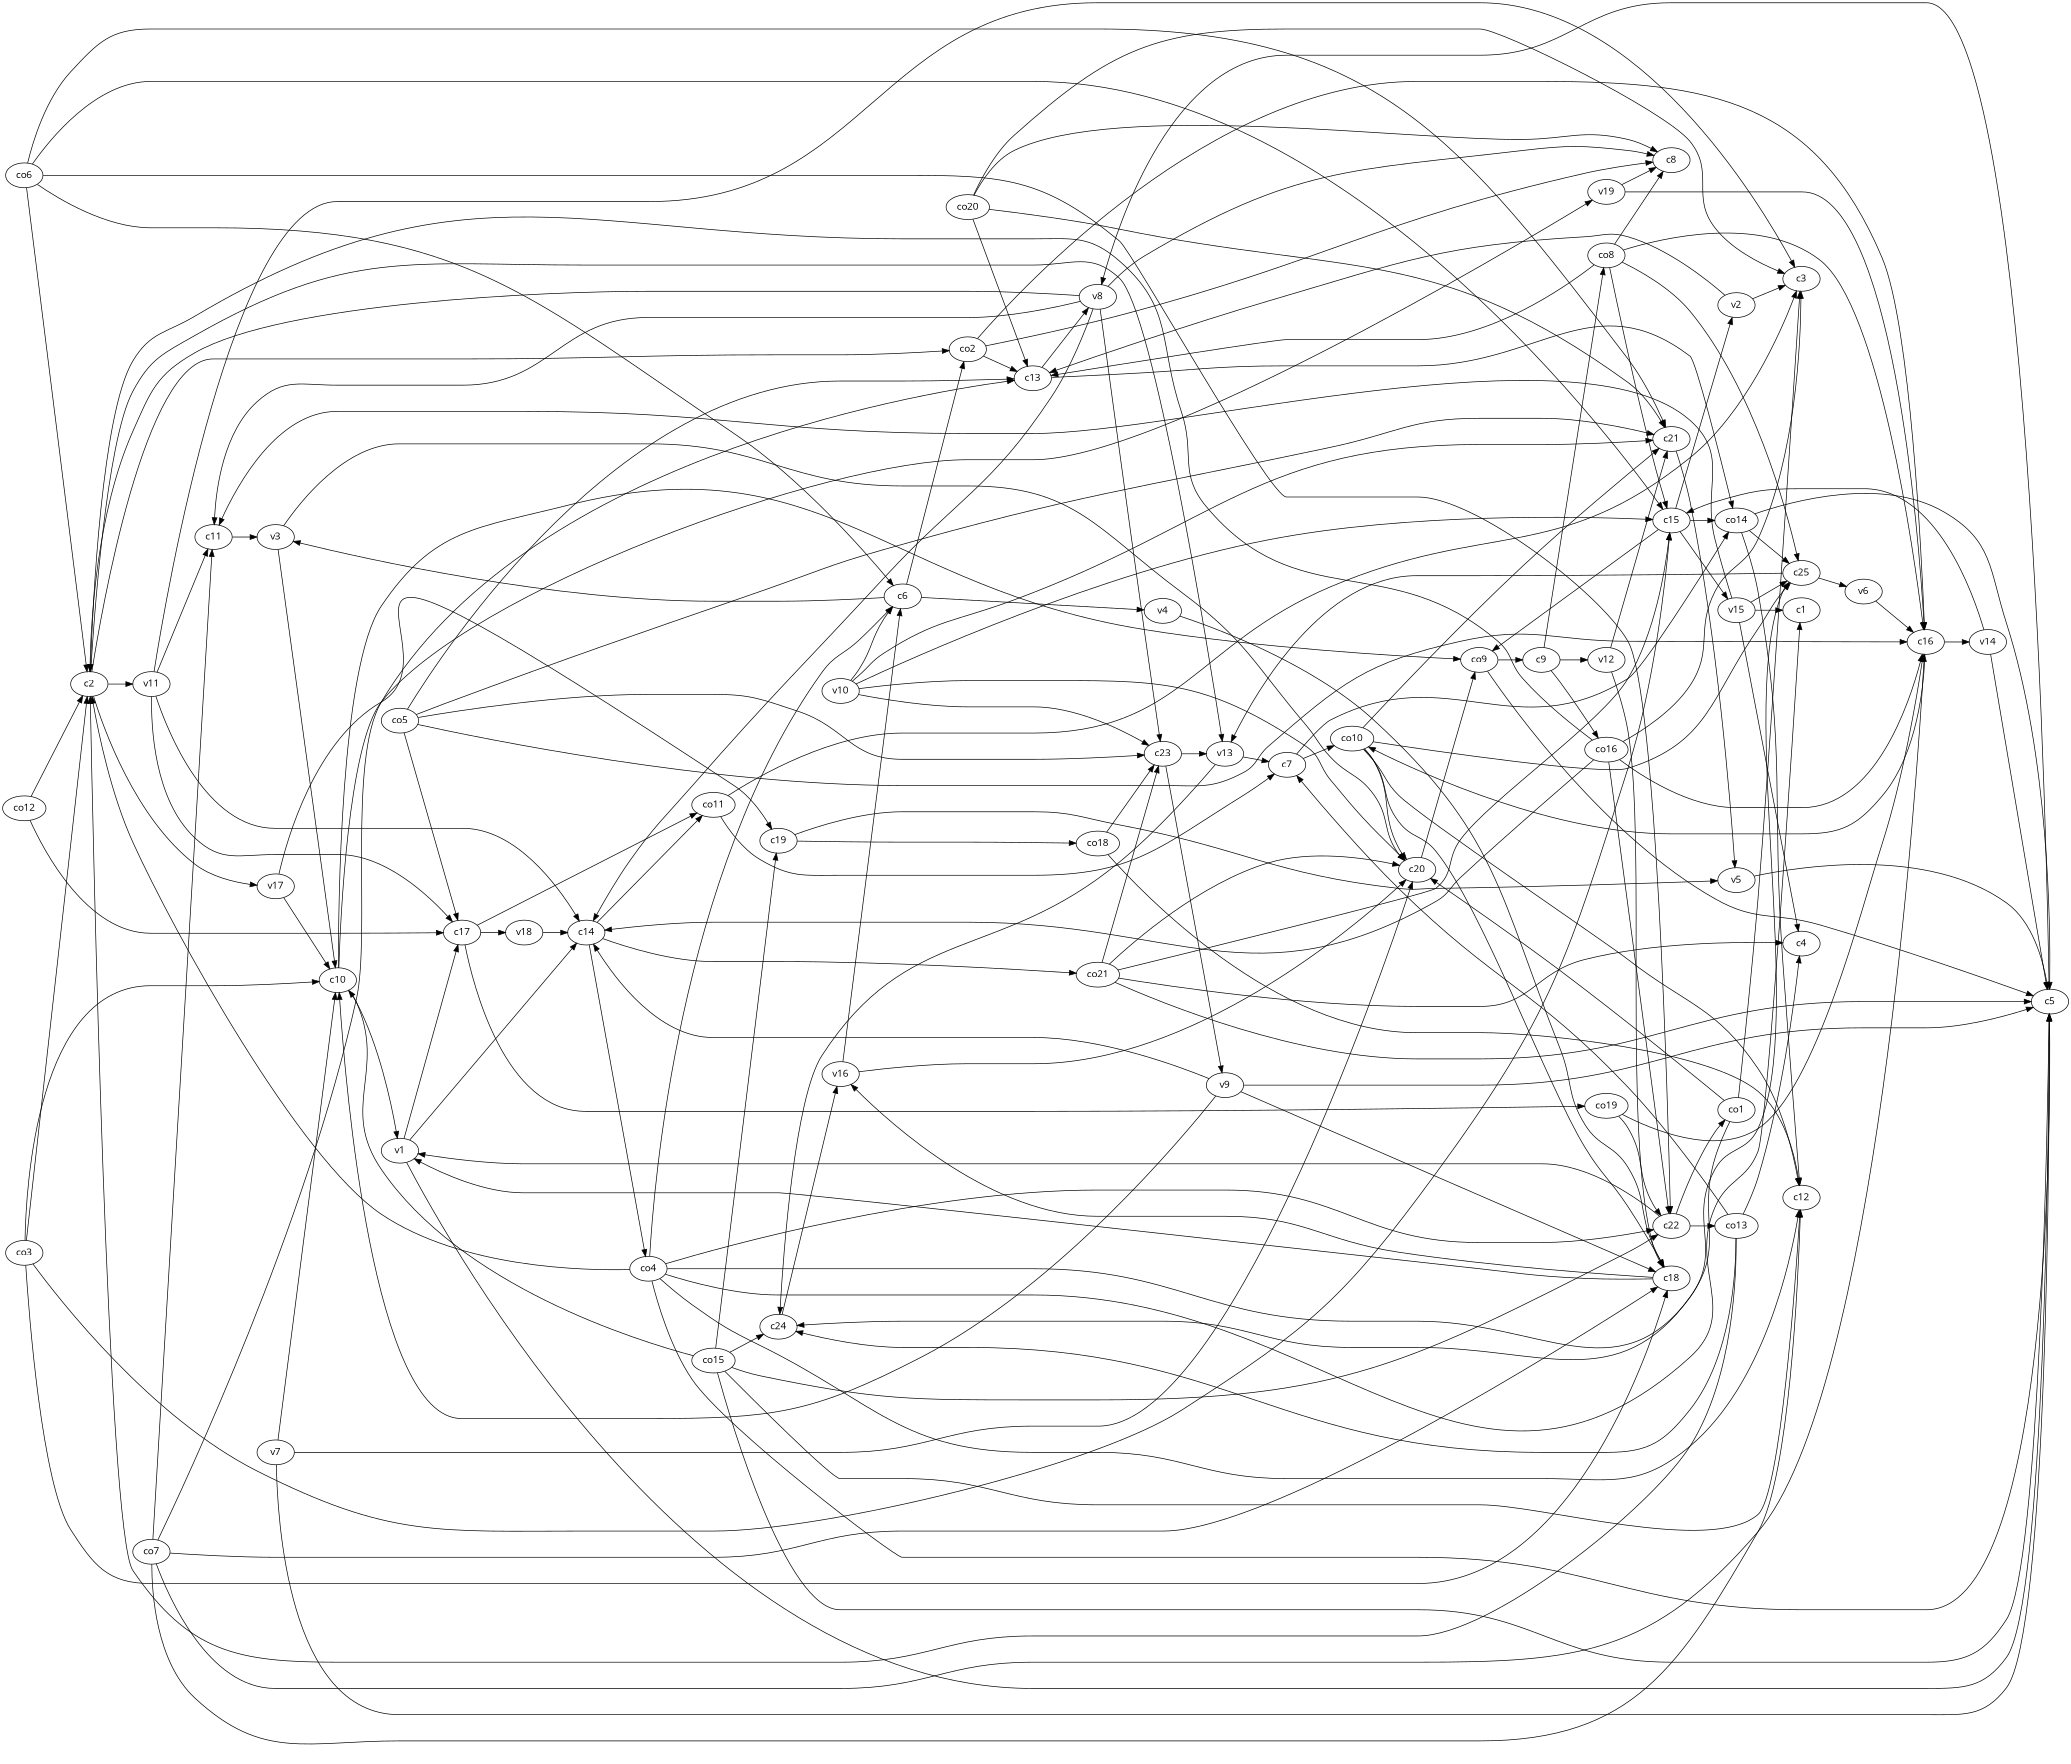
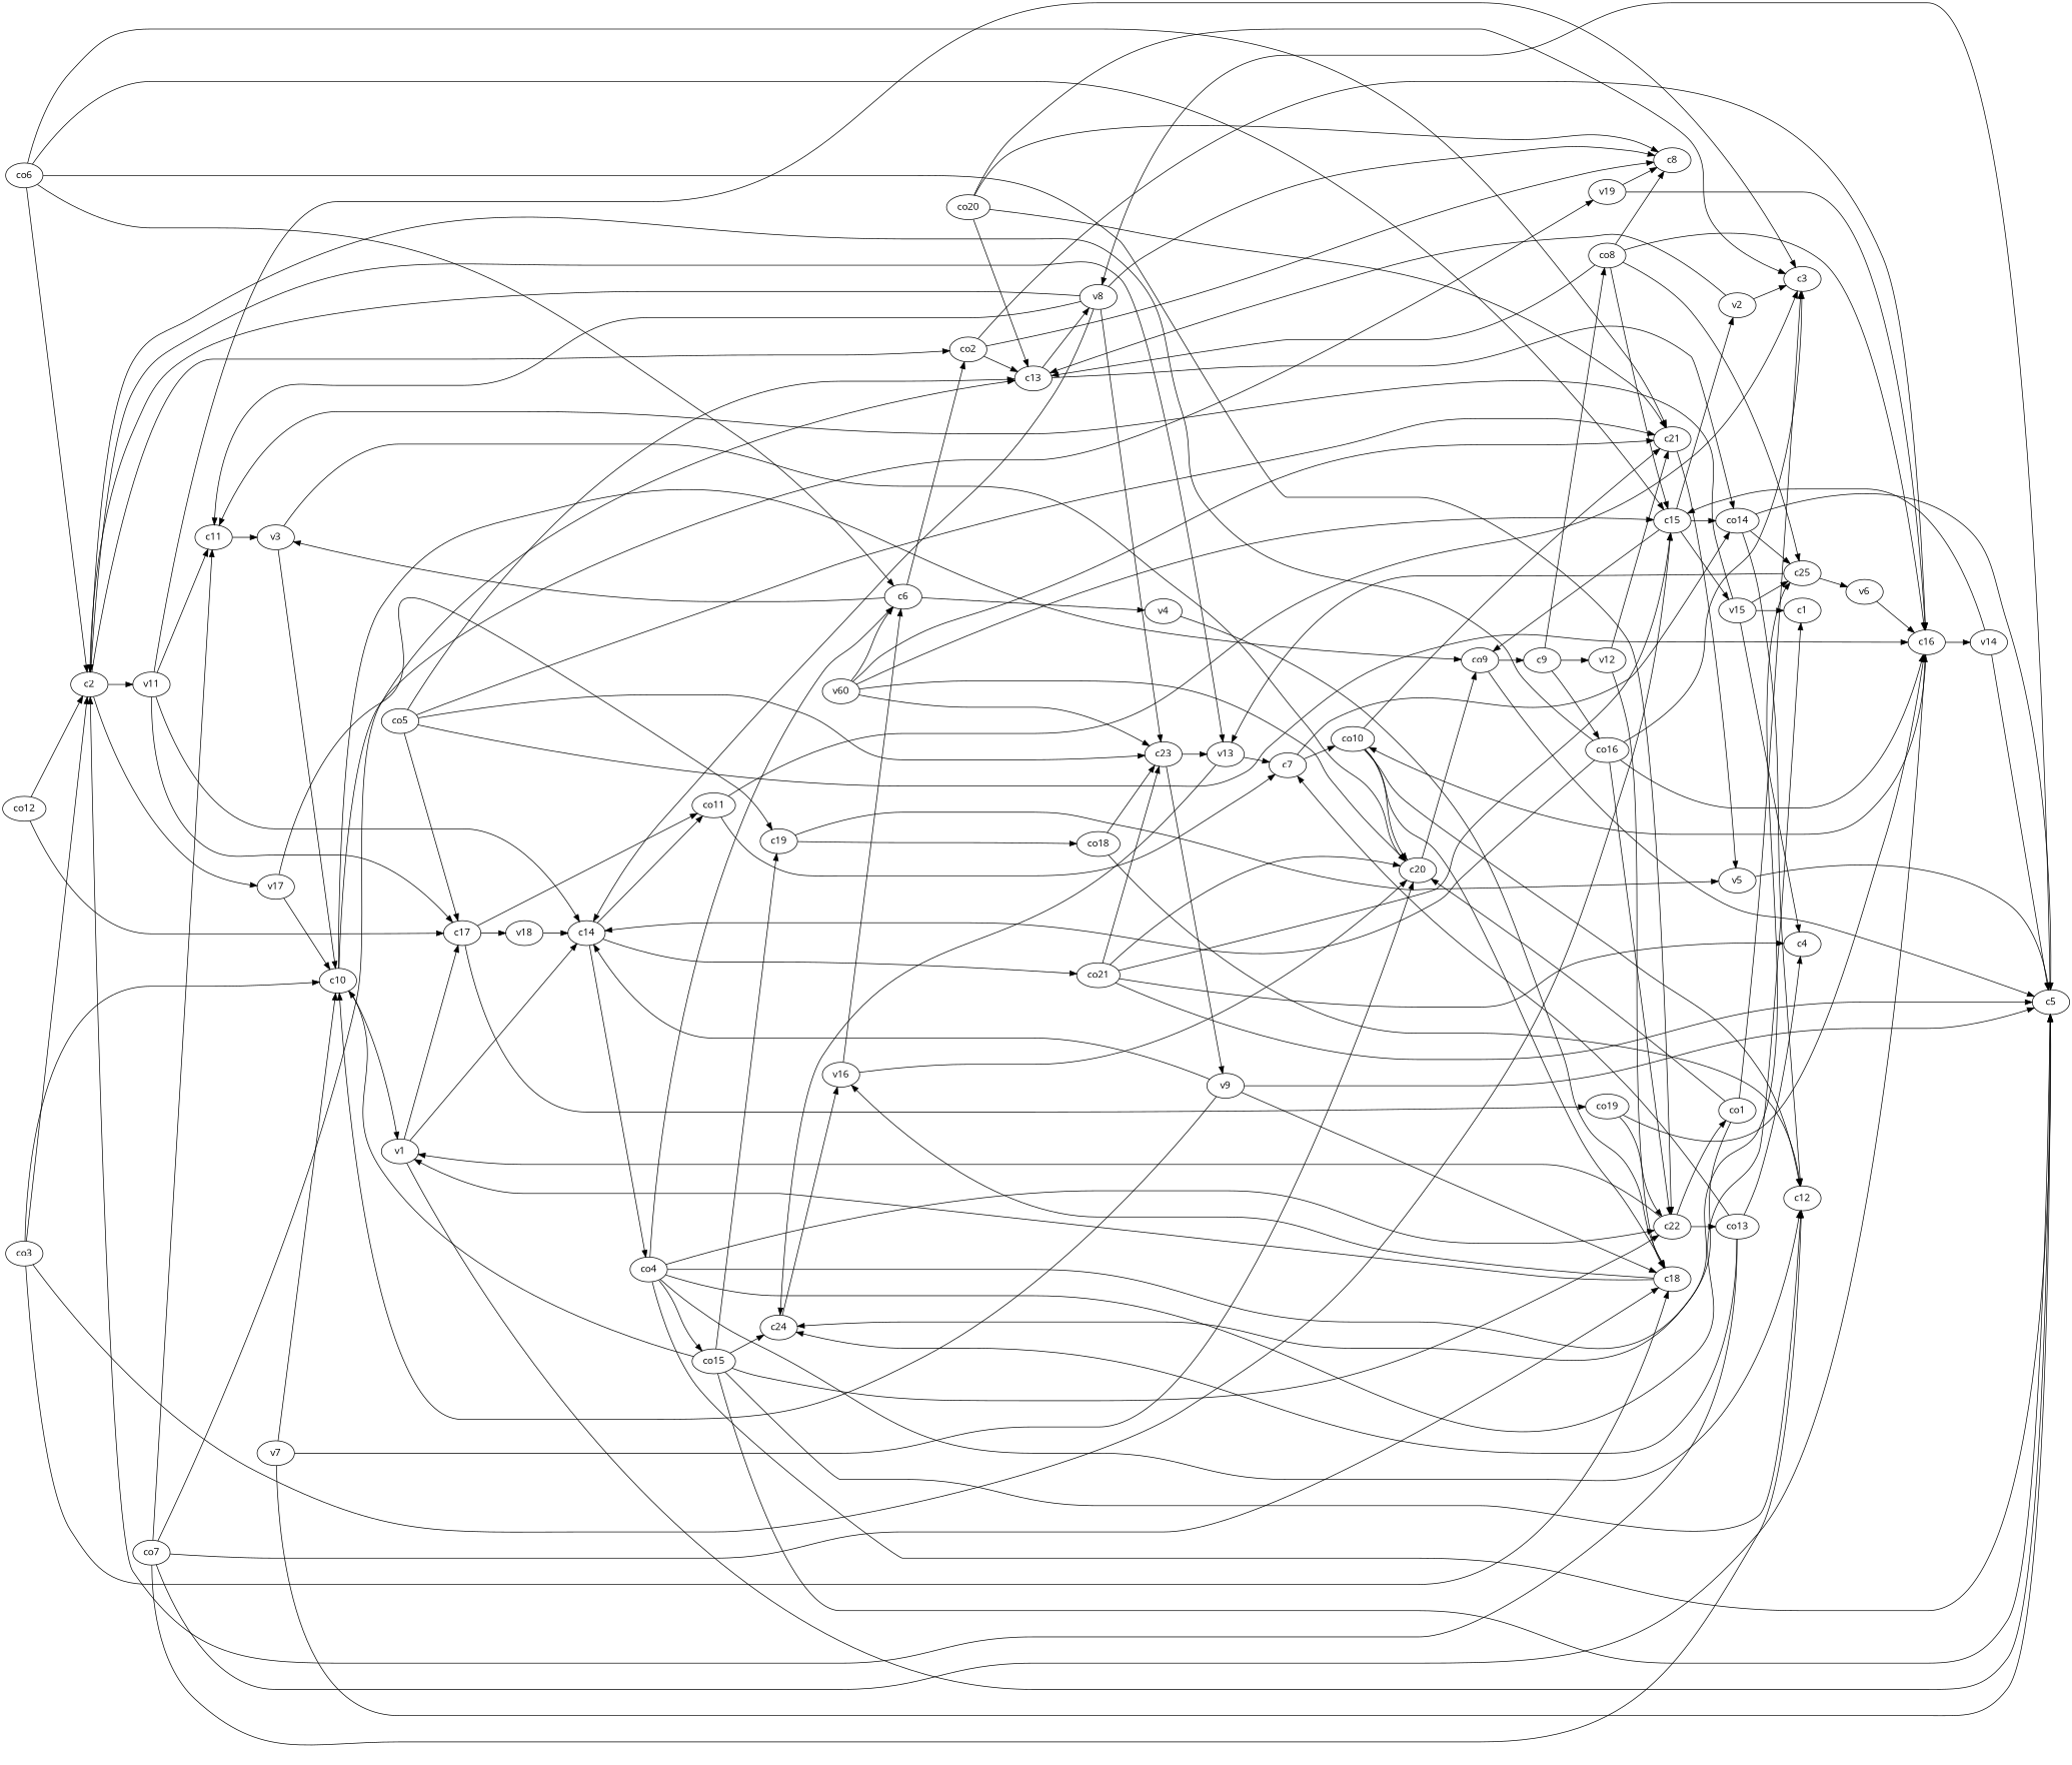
  strict digraph {
    fontname="Open Sans"
    rankdir=LR
    node [fontname="Open Sans"]
    edge [fontname="Open Sans" weight=1]
    c2
    v11
    v13
    v17
    co2
    c11
    c14
    c17
    c3
    c7
    c24
    c10
    c19
    c13
    c16
    c8
    c5
    v8
    c23
    c6
    v3
    v4
    c20
    c18
    co10
    co14
    c21
    c25
    c12
    c9
    v12
    co8
    co16
    c15
    c22
    v1
    v19
    co9
    co4
    co11
    co21
    c1
    c4
    v2
    v15
    v14
    v18
    co19
    v16
    v5
    co18
    co1
    co13
    v9
    v6
    v7
-   v10
+   v10 [label=v60]
    co3
    co5
    co6
    co7
    co12
    co15
    co20
    c2 -> v11
    c2 -> v13
    c2 -> v17
    c2 -> co2
    v11 -> c11
    v11 -> c14
    v11 -> c17
    v11 -> c3
    v13 -> c7
    v13 -> c24
    v17 -> c10
    v17 -> c19
    co2 -> c13
    co2 -> c16
    co2 -> c8
    c11 -> v3
    c14 -> co4
    c14 -> co11
    c14 -> co21
    c17 -> co11
    c17 -> v18
    c17 -> co19
    c7 -> co10
    c7 -> co14
    c24 -> v16
    c10 -> v1
    c10 -> v19
    c10 -> co9
    c19 -> v5
    c19 -> co18
    c13 -> v8
    c13 -> co14
    c16 -> co10
    c16 -> v14
    c5 -> v8
    v8 -> c2
    v8 -> c11
    v8 -> c14
    v8 -> c8
    v8 -> c23
    c23 -> v13
    c23 -> v9
    c6 -> co2
    c6 -> v3
    c6 -> v4
    v3 -> c10
    v3 -> c20
    v4 -> c18
    c20 -> co9
    c18 -> v1
    c18 -> v16
    co10 -> c20
    co10 -> c18
    co10 -> c21
-   co10 -> c25
    co10 -> c12
    co14 -> c5
    co14 -> c25
    co14 -> c12
    c21 -> v5
    c25 -> v13
    c25 -> v6
    c9 -> v12
    c9 -> co8
    c9 -> co16
    v12 -> c18
    v12 -> c21
    co8 -> c13
    co8 -> c16
    co8 -> c8
    co8 -> c25
    co8 -> c15
    co16 -> c2
    co16 -> c14
    co16 -> c3
    co16 -> c16
    co16 -> c22
    c15 -> co14
    c15 -> co9
    c15 -> v2
    c15 -> v15
    c22 -> v1
    c22 -> co1
    c22 -> co13
    v1 -> c14
    v1 -> c17
    v1 -> c5
    v19 -> c16
    v19 -> c8
    co9 -> c5
    co9 -> c9
-   co4 -> c2
+   co4 -> co15
    co4 -> c5
    co4 -> c6
    co4 -> c25
    co4 -> c12
    co4 -> c22
    co4 -> c1
    co11 -> c3
    co11 -> c7
    co21 -> c5
    co21 -> c23
    co21 -> c20
    co21 -> c15
    co21 -> c4
    v2 -> c3
    v2 -> c13
    v15 -> c11
    v15 -> c25
    v15 -> c1
    v15 -> c4
    v14 -> c5
    v14 -> c15
    v18 -> c14
    co19 -> c16
    co19 -> c22
    v16 -> c6
    v16 -> c20
    v5 -> c5
    co18 -> c23
    co18 -> c12
    co1 -> c3
    co1 -> c24
    co1 -> c20
    co13 -> c2
    co13 -> c7
    co13 -> c24
    co13 -> c4
    v9 -> c14
    v9 -> c10
    v9 -> c5
    v9 -> c18
    v6 -> c16
    v7 -> c10
    v7 -> c5
    v7 -> c20
    v10 -> c23
    v10 -> c6
    v10 -> c20
    v10 -> c21
    v10 -> c15
    co3 -> c2
    co3 -> c10
    co3 -> c18
    co3 -> c15
    co5 -> c17
    co5 -> c13
    co5 -> c16
    co5 -> c23
    co5 -> c21
    co6 -> c2
    co6 -> c6
    co6 -> c21
    co6 -> c15
    co6 -> c22
    co7 -> c11
    co7 -> c13
    co7 -> c16
    co7 -> c18
    co7 -> c12
    co12 -> c2
    co12 -> c17
    co15 -> c24
    co15 -> c10
    co15 -> c19
    co15 -> c5
    co15 -> c12
    co15 -> c22
    co20 -> c3
    co20 -> c13
    co20 -> c8
    co20 -> c21
  }
